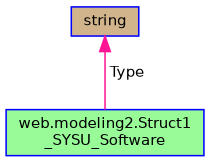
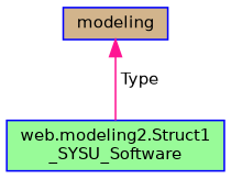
  digraph {
    node [color=blue fontname=Helvetica fontsize=10 shape=record style=filled]
    n1 [fillcolor=palegreen fontcolor=black height=0.2 label="web.modeling2.Struct1\l_SYSU_Software" width=0.4]
-   n2 [fillcolor=tan height=0.2 label=string width=0.4]
+   n2 [fillcolor=tan height=0.2 label=modeling width=0.4]
    n2 -> n1 [color=deeppink dir=back fontname=Helvetica fontsize=10 label=" Type" labelfontname=Helvetica labelfontsize=10 style=solid]
  }
